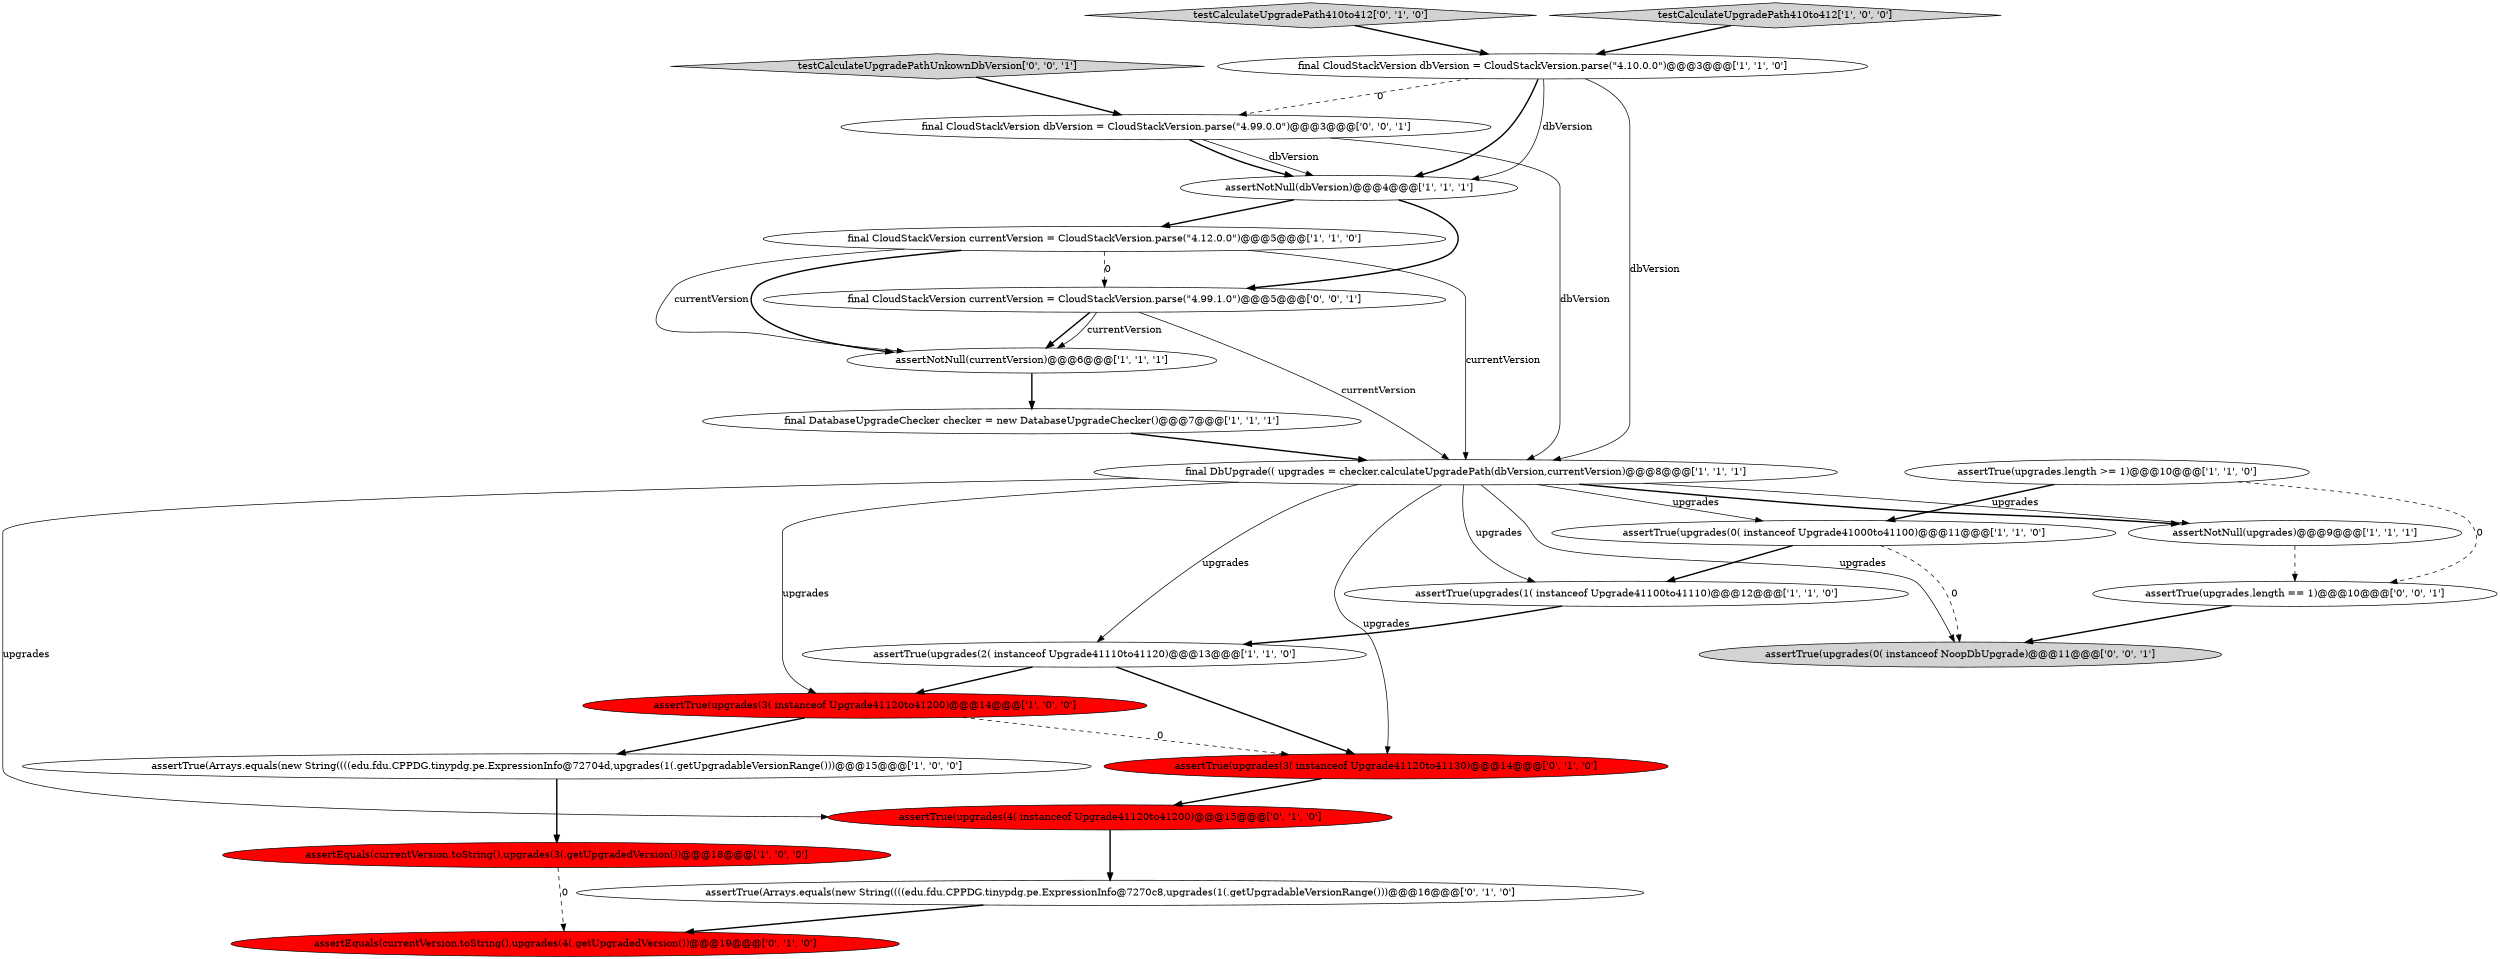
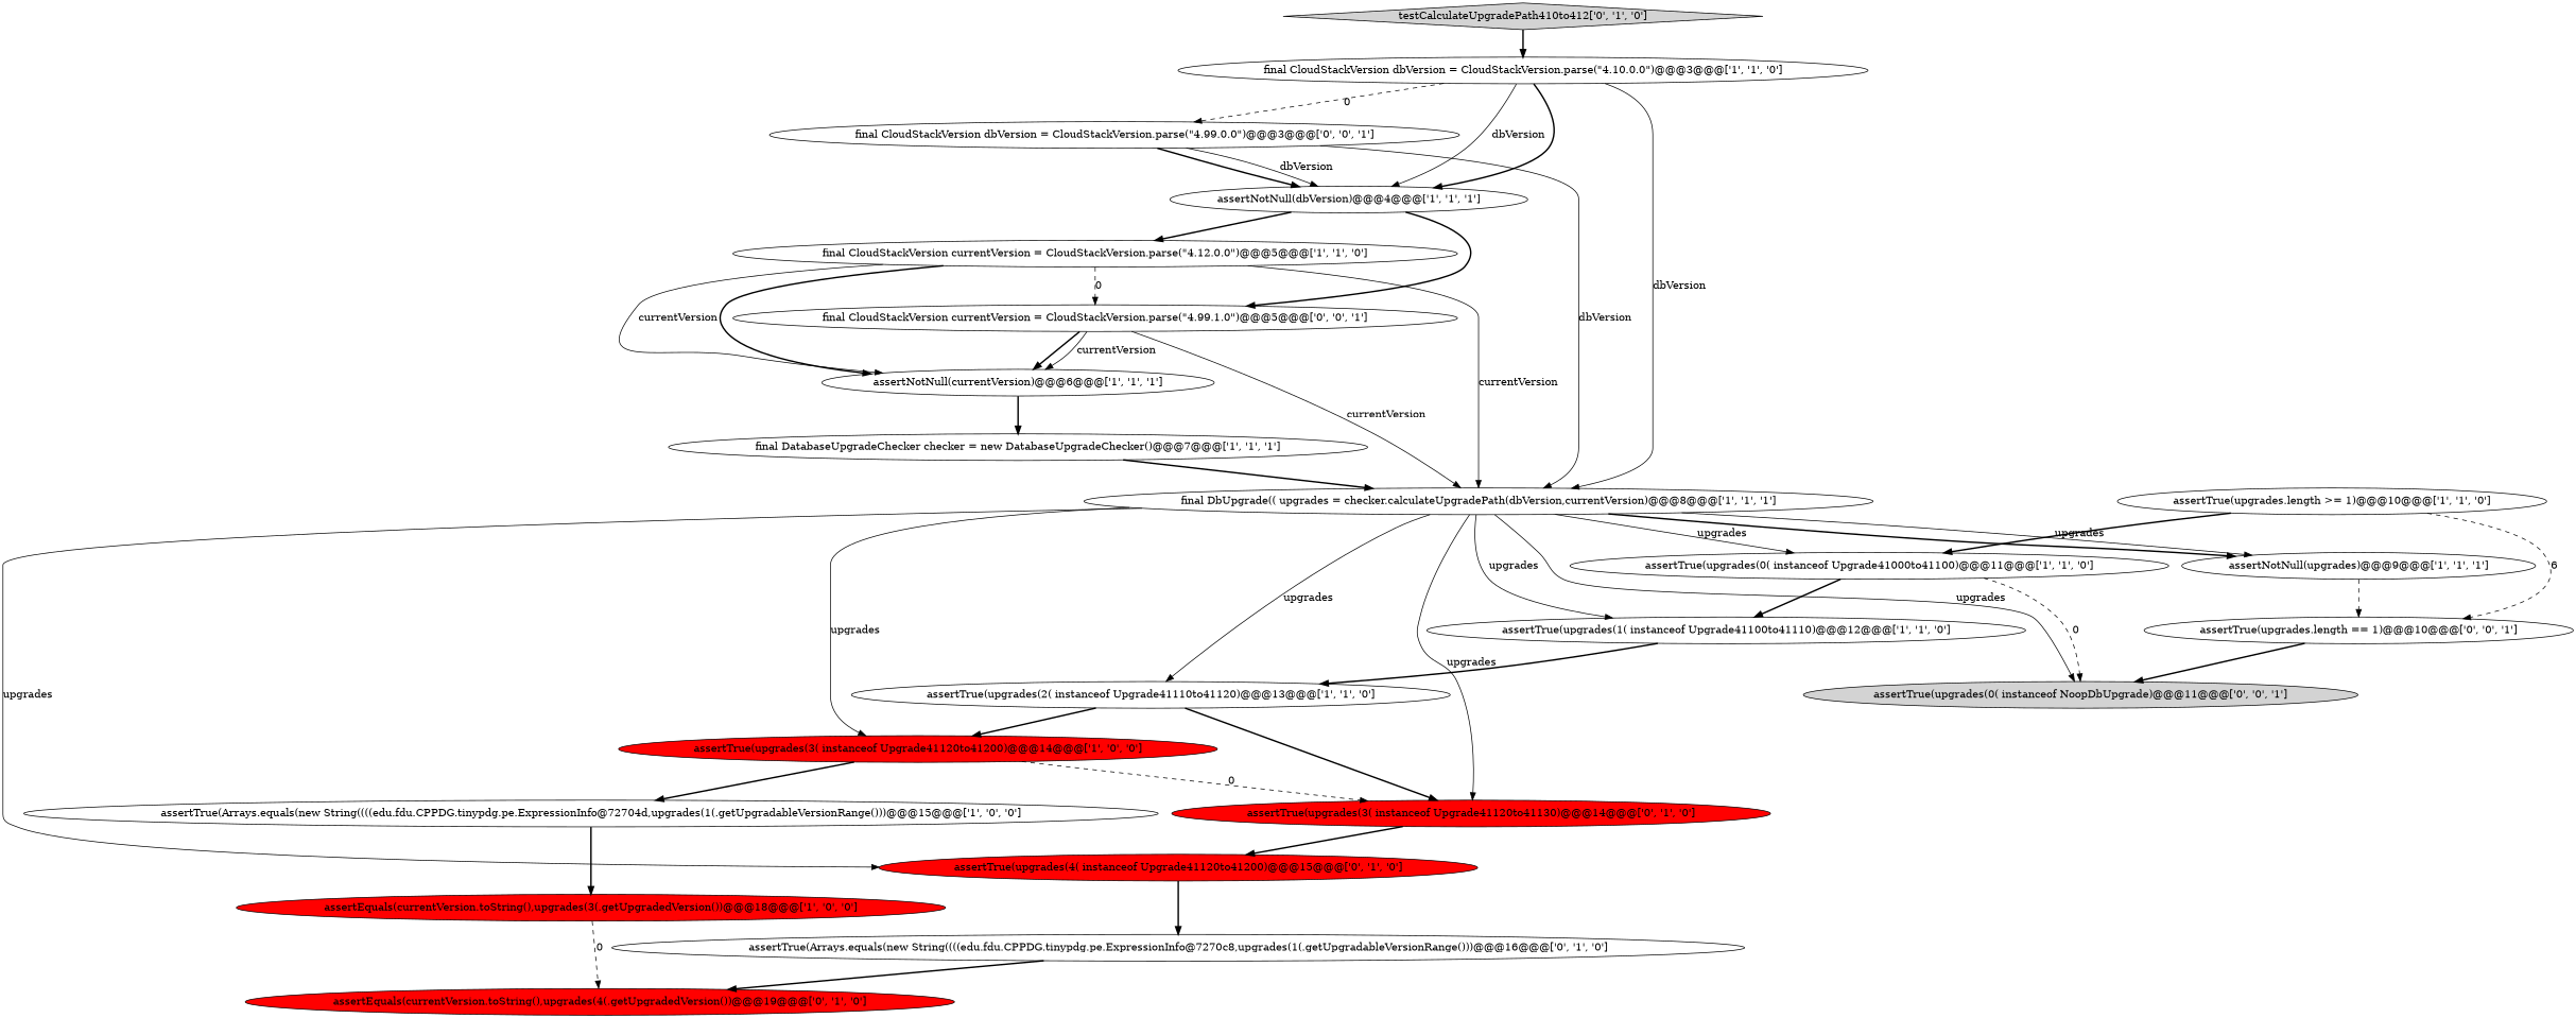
  digraph {
    node [fillcolor=white shape=ellipse style=filled]
    edge [style=bold]
    n1 [label="assertTrue(upgrades(2( instanceof Upgrade41110to41120)@@@13@@@['1', '1', '0']"]
    n2 [fillcolor=red label="assertTrue(upgrades(3( instanceof Upgrade41120to41130)@@@14@@@['0', '1', '0']"]
    n3 [fillcolor=red label="assertTrue(upgrades(3( instanceof Upgrade41120to41200)@@@14@@@['1', '0', '0']"]
    n4 [fillcolor=red label="assertTrue(upgrades(4( instanceof Upgrade41120to41200)@@@15@@@['0', '1', '0']"]
    n5 [label="assertTrue(Arrays.equals(new String((((edu.fdu.CPPDG.tinypdg.pe.ExpressionInfo@72704d,upgrades(1(.getUpgradableVersionRange()))@@@15@@@['1', '0', '0']"]
    n6 [label="assertTrue(upgrades.length == 1)@@@10@@@['0', '0', '1']"]
    n7 [fillcolor=lightgray label="assertTrue(upgrades(0( instanceof NoopDbUpgrade)@@@11@@@['0', '0', '1']"]
    n8 [label="final CloudStackVersion currentVersion = CloudStackVersion.parse(\"4.12.0.0\")@@@5@@@['1', '1', '0']"]
    n9 [label="assertNotNull(currentVersion)@@@6@@@['1', '1', '1']"]
    n10 [label="final DbUpgrade(( upgrades = checker.calculateUpgradePath(dbVersion,currentVersion)@@@8@@@['1', '1', '1']"]
    n11 [label="final CloudStackVersion currentVersion = CloudStackVersion.parse(\"4.99.1.0\")@@@5@@@['0', '0', '1']"]
    n12 [label="final DatabaseUpgradeChecker checker = new DatabaseUpgradeChecker()@@@7@@@['1', '1', '1']"]
    n13 [label="assertTrue(upgrades(1( instanceof Upgrade41100to41110)@@@12@@@['1', '1', '0']"]
    n14 [label="assertNotNull(upgrades)@@@9@@@['1', '1', '1']"]
    n15 [label="assertTrue(upgrades(0( instanceof Upgrade41000to41100)@@@11@@@['1', '1', '0']"]
    n16 [fillcolor=red label="assertEquals(currentVersion.toString(),upgrades(3(.getUpgradedVersion())@@@18@@@['1', '0', '0']"]
    n17 [fillcolor=red label="assertEquals(currentVersion.toString(),upgrades(4(.getUpgradedVersion())@@@19@@@['0', '1', '0']"]
    n18 [label="assertTrue(Arrays.equals(new String((((edu.fdu.CPPDG.tinypdg.pe.ExpressionInfo@7270c8,upgrades(1(.getUpgradableVersionRange()))@@@16@@@['0', '1', '0']"]
    n19 [fillcolor=lightgray label="testCalculateUpgradePath410to412['0', '1', '0']" shape=diamond]
    n20 [label="final CloudStackVersion dbVersion = CloudStackVersion.parse(\"4.10.0.0\")@@@3@@@['1', '1', '0']"]
    n21 [label="final CloudStackVersion dbVersion = CloudStackVersion.parse(\"4.99.0.0\")@@@3@@@['0', '0', '1']"]
    n22 [label="assertNotNull(dbVersion)@@@4@@@['1', '1', '1']"]
-   n23 [fillcolor=lightgray label="testCalculateUpgradePathUnkownDbVersion['0', '0', '1']" shape=diamond]
-   n24 [fillcolor=lightgray label="testCalculateUpgradePath410to412['1', '0', '0']" shape=diamond]
    n25 [label="assertTrue(upgrades.length >= 1)@@@10@@@['1', '1', '0']"]
    n1 -> n2
    n1 -> n3
    n2 -> n4
    n3 -> n2 [label=0 style=dashed]
    n3 -> n5
    n4 -> n18
    n5 -> n16
    n6 -> n7
    n8 -> n9
    n8 -> n9 [label=currentVersion style=solid]
    n8 -> n10 [label=currentVersion style=solid]
    n8 -> n11 [label=0 style=dashed]
    n9 -> n12
    n10 -> n1 [label=upgrades style=solid]
    n10 -> n2 [label=upgrades style=solid]
    n10 -> n3 [label=upgrades style=solid]
    n10 -> n4 [label=upgrades style=solid]
    n10 -> n7 [label=upgrades style=solid]
    n10 -> n13 [label=upgrades style=solid]
    n10 -> n14 [label=upgrades style=solid]
    n10 -> n14
    n10 -> n15 [label=upgrades style=solid]
    n11 -> n9
    n11 -> n9 [label=currentVersion style=solid]
    n11 -> n10 [label=currentVersion style=solid]
    n12 -> n10
    n13 -> n1
    n14 -> n6 [style=dashed]
    n15 -> n7 [label=0 style=dashed]
    n15 -> n13
    n16 -> n17 [label=0 style=dashed]
    n18 -> n17
    n19 -> n20
    n20 -> n10 [label=dbVersion style=solid]
    n20 -> n21 [label=0 style=dashed]
    n20 -> n22 [label=dbVersion style=solid]
    n20 -> n22
    n21 -> n10 [label=dbVersion style=solid]
    n21 -> n22 [label=dbVersion style=solid]
    n21 -> n22
    n22 -> n8
    n22 -> n11
-   n23 -> n21
-   n24 -> n20
-   n25 -> n6 [label=0 style=dashed]
+   n25 -> n6 [label=6 style=dashed]
    n25 -> n15
  }
